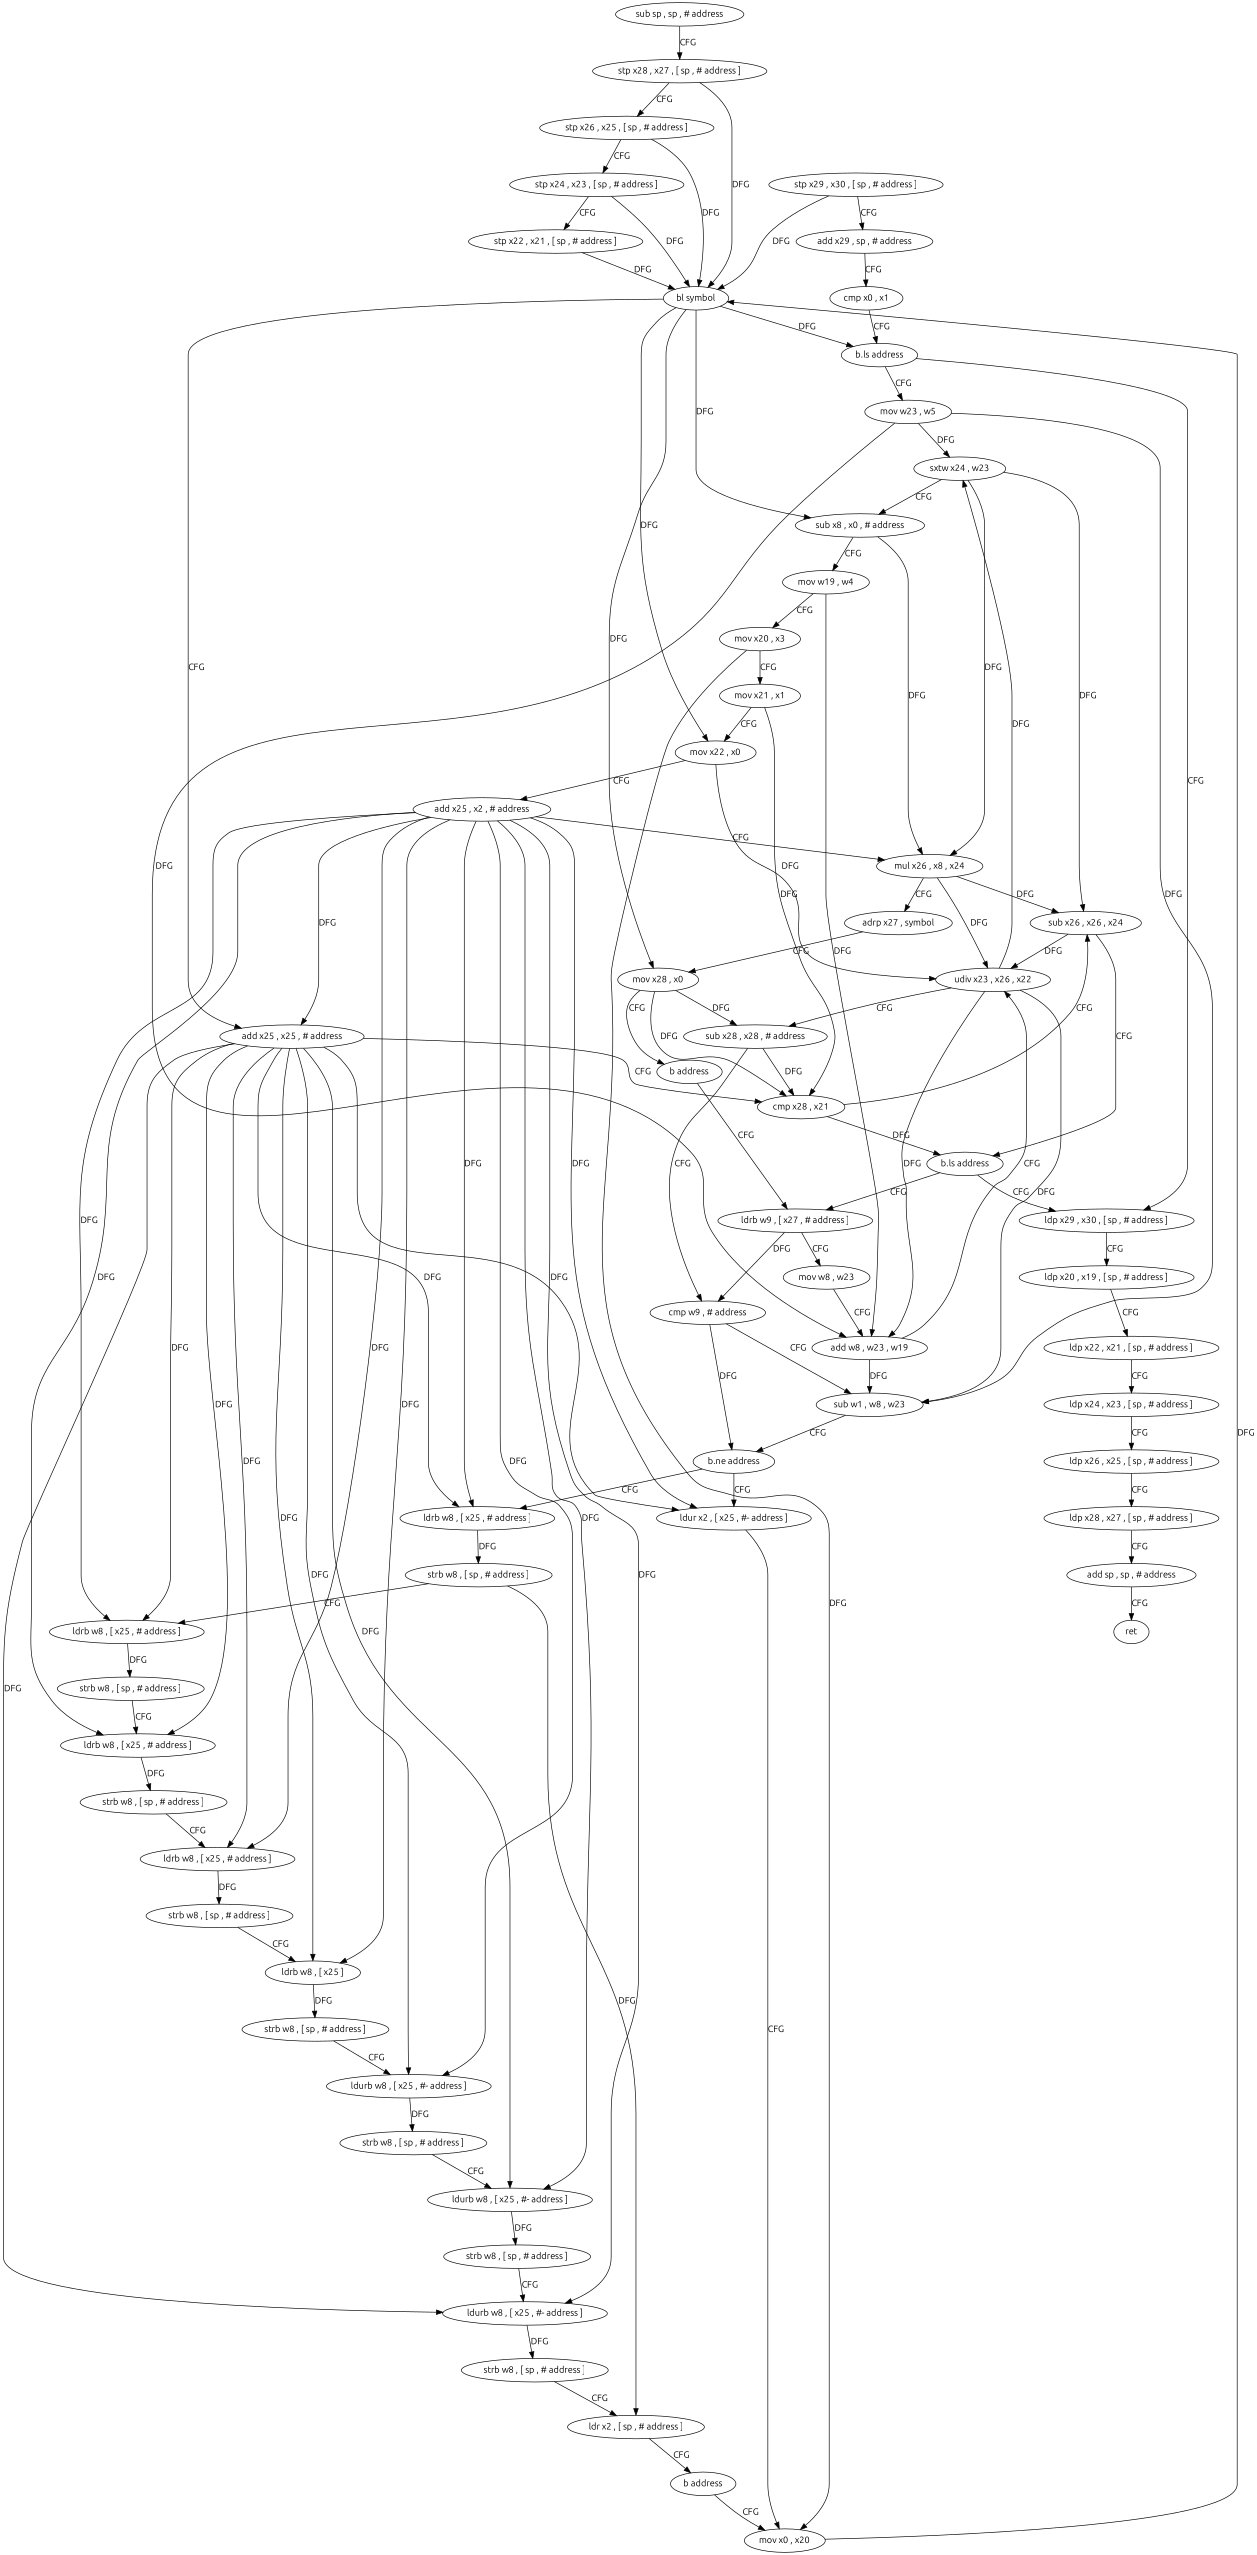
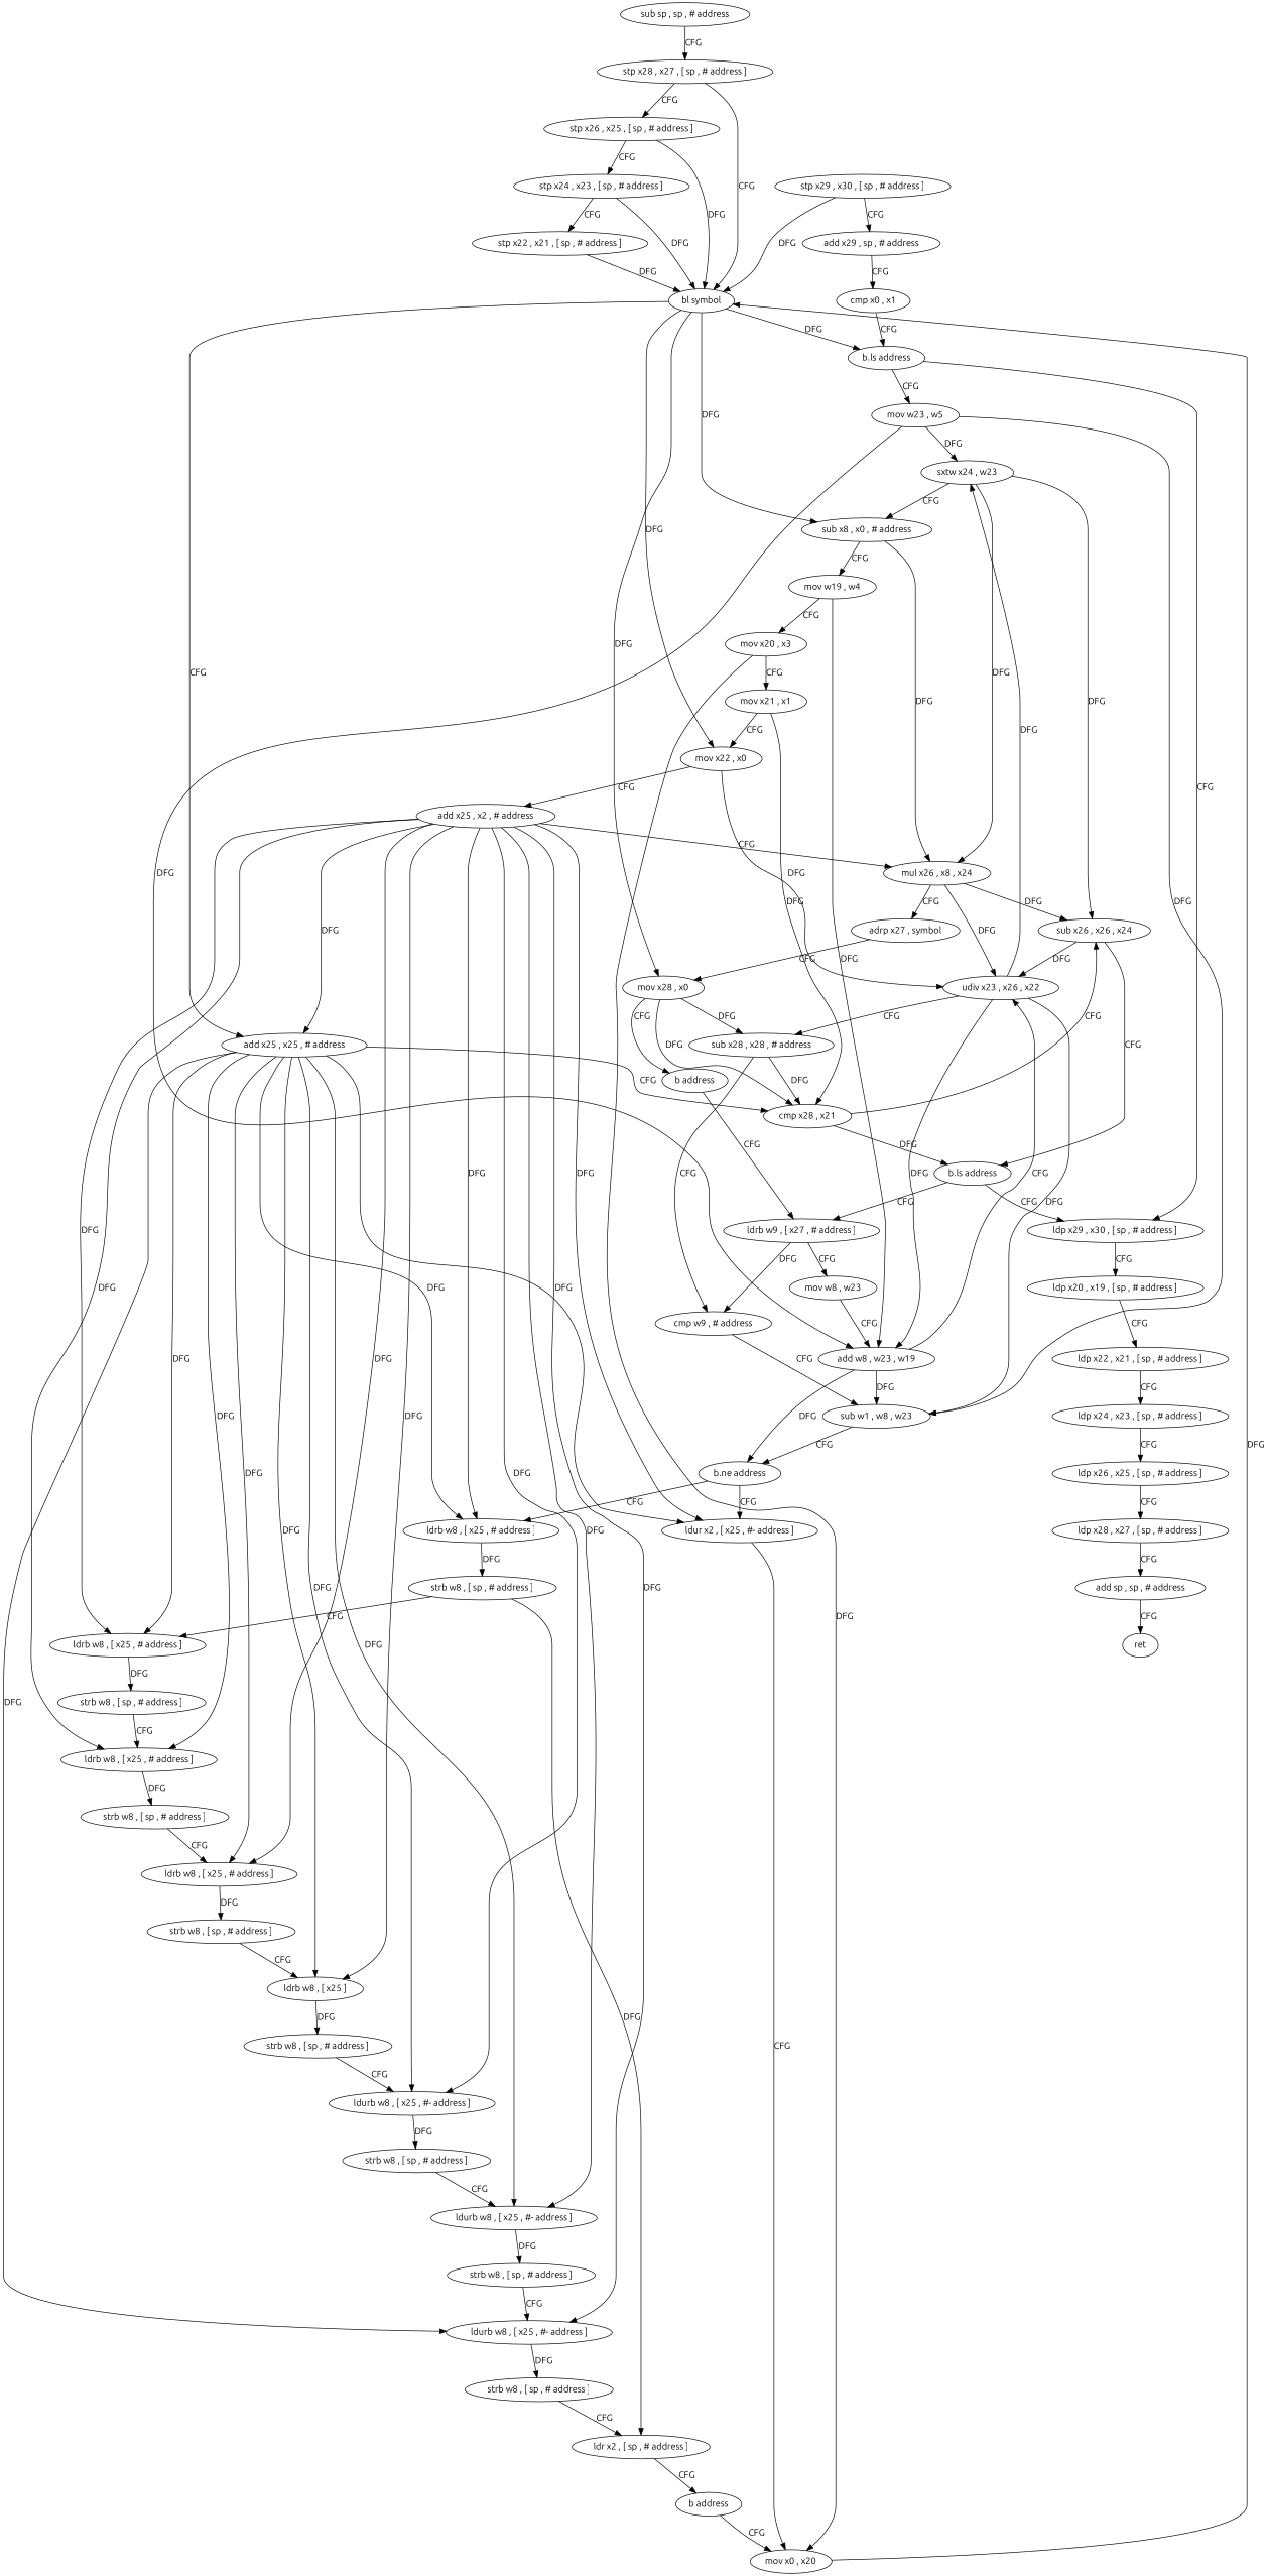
  digraph {
    fontname=Ubuntu
    node [fontname=Ubuntu]
    edge [fontname=Ubuntu]
    n1 [label="sub sp , sp , # address"]
    n2 [label="stp x28 , x27 , [ sp , # address ]"]
    n3 [label="stp x26 , x25 , [ sp , # address ]"]
    n4 [label="bl symbol"]
    n5 [label="stp x24 , x23 , [ sp , # address ]"]
    n6 [label="b.ls address"]
    n7 [label="sub x8 , x0 , # address"]
    n8 [label="mov x22 , x0"]
    n9 [label="add x25 , x25 , # address"]
    n10 [label="mov x28 , x0"]
    n11 [label="stp x22 , x21 , [ sp , # address ]"]
    n12 [label="stp x29 , x30 , [ sp , # address ]"]
    n13 [label="add x29 , sp , # address"]
    n14 [label="cmp x0 , x1"]
    n15 [label="ldp x29 , x30 , [ sp , # address ]"]
    n16 [label="mov w23 , w5"]
    n17 [label="ldp x20 , x19 , [ sp , # address ]"]
    n18 [label="sxtw x24 , w23"]
    n19 [label="add w8 , w23 , w19"]
    n20 [label="sub w1 , w8 , w23"]
    n21 [label="ldp x22 , x21 , [ sp , # address ]"]
    n22 [label="mul x26 , x8 , x24"]
    n23 [label="sub x26 , x26 , x24"]
    n24 [label="udiv x23 , x26 , x22"]
    n25 [label="b.ne address"]
    n26 [label="ldp x24 , x23 , [ sp , # address ]"]
    n27 [label="ldp x26 , x25 , [ sp , # address ]"]
    n28 [label="ldp x28 , x27 , [ sp , # address ]"]
    n29 [label="add sp , sp , # address"]
    n30 [label=ret]
    n31 [label="mov w19 , w4"]
    n32 [label="adrp x27 , symbol"]
    n33 [label="b.ls address"]
    n34 [label="mov x20 , x3"]
    n35 [label="mov x21 , x1"]
    n36 [label="mov x0 , x20"]
    n37 [label="cmp x28 , x21"]
    n38 [label="add x25 , x2 , # address"]
    n39 [label="ldur x2 , [ x25 , #- address ]"]
    n40 [label="ldrb w8 , [ x25 , # address ]"]
    n41 [label="ldrb w8 , [ x25 , # address ]"]
    n42 [label="ldrb w8 , [ x25 , # address ]"]
    n43 [label="ldrb w8 , [ x25 , # address ]"]
    n44 [label="ldrb w8 , [ x25 ]"]
    n45 [label="ldurb w8 , [ x25 , #- address ]"]
    n46 [label="ldurb w8 , [ x25 , #- address ]"]
    n47 [label="ldurb w8 , [ x25 , #- address ]"]
    n48 [label="sub x28 , x28 , # address"]
    n49 [label="strb w8 , [ sp , # address ]"]
    n50 [label="strb w8 , [ sp , # address ]"]
    n51 [label="strb w8 , [ sp , # address ]"]
    n52 [label="strb w8 , [ sp , # address ]"]
    n53 [label="strb w8 , [ sp , # address ]"]
    n54 [label="strb w8 , [ sp , # address ]"]
    n55 [label="strb w8 , [ sp , # address ]"]
    n56 [label="strb w8 , [ sp , # address ]"]
    n57 [label="b address"]
    n58 [label="ldrb w9 , [ x27 , # address ]"]
    n59 [label="cmp w9 , # address"]
    n60 [label="mov w8 , w23"]
    n61 [label="ldr x2 , [ sp , # address ]"]
    n62 [label="b address"]
    n1 -> n2 [label=CFG]
    n2 -> n3 [label=CFG]
-   n2 -> n4 [label=DFG]
+   n2 -> n4 [label=CFG]
    n3 -> n4 [label=DFG]
    n3 -> n5 [label=CFG]
    n4 -> n6 [label=DFG]
    n4 -> n7 [label=DFG]
    n4 -> n8 [label=DFG]
    n4 -> n9 [label=CFG]
    n4 -> n10 [label=DFG]
    n5 -> n4 [label=DFG]
    n5 -> n11 [label=CFG]
    n6 -> n15 [label=CFG]
    n6 -> n16 [label=CFG]
    n7 -> n22 [label=DFG]
    n7 -> n31 [label=CFG]
    n8 -> n24 [label=DFG]
    n8 -> n38 [label=CFG]
    n9 -> n37 [label=CFG]
    n9 -> n39 [label=DFG]
    n9 -> n40 [label=DFG]
    n9 -> n41 [label=DFG]
    n9 -> n42 [label=DFG]
    n9 -> n43 [label=DFG]
    n9 -> n44 [label=DFG]
    n9 -> n45 [label=DFG]
    n9 -> n46 [label=DFG]
    n9 -> n47 [label=DFG]
    n10 -> n37 [label=DFG]
    n10 -> n48 [label=DFG]
    n10 -> n57 [label=CFG]
    n11 -> n4 [label=DFG]
    n12 -> n4 [label=DFG]
    n12 -> n13 [label=CFG]
    n13 -> n14 [label=CFG]
    n14 -> n6 [label=CFG]
    n15 -> n17 [label=CFG]
    n16 -> n18 [label=DFG]
    n16 -> n19 [label=DFG]
    n16 -> n20 [label=DFG]
    n17 -> n21 [label=CFG]
    n18 -> n7 [label=CFG]
    n18 -> n22 [label=DFG]
    n18 -> n23 [label=DFG]
    n19 -> n20 [label=DFG]
    n19 -> n24 [label=CFG]
    n20 -> n25 [label=CFG]
    n21 -> n26 [label=CFG]
    n22 -> n23 [label=DFG]
    n22 -> n24 [label=DFG]
    n22 -> n32 [label=CFG]
    n23 -> n24 [label=DFG]
    n23 -> n33 [label=CFG]
    n24 -> n18 [label=DFG]
    n24 -> n19 [label=DFG]
    n24 -> n20 [label=DFG]
    n24 -> n48 [label=CFG]
    n25 -> n39 [label=CFG]
    n25 -> n40 [label=CFG]
    n26 -> n27 [label=CFG]
    n27 -> n28 [label=CFG]
    n28 -> n29 [label=CFG]
    n29 -> n30 [label=CFG]
    n31 -> n19 [label=DFG]
    n31 -> n34 [label=CFG]
    n32 -> n10 [label=CFG]
    n33 -> n15 [label=CFG]
    n33 -> n58 [label=CFG]
    n34 -> n35 [label=CFG]
    n34 -> n36 [label=DFG]
    n35 -> n8 [label=CFG]
    n35 -> n37 [label=DFG]
    n36 -> n4 [label=DFG]
    n37 -> n23 [label=CFG]
    n37 -> n33 [label=DFG]
    n38 -> n9 [label=DFG]
    n38 -> n22 [label=CFG]
    n38 -> n39 [label=DFG]
    n38 -> n40 [label=DFG]
    n38 -> n41 [label=DFG]
    n38 -> n42 [label=DFG]
    n38 -> n43 [label=DFG]
    n38 -> n44 [label=DFG]
    n38 -> n45 [label=DFG]
    n38 -> n46 [label=DFG]
    n38 -> n47 [label=DFG]
    n39 -> n36 [label=CFG]
    n40 -> n49 [label=DFG]
    n41 -> n50 [label=DFG]
    n42 -> n51 [label=DFG]
    n43 -> n52 [label=DFG]
    n44 -> n53 [label=DFG]
    n45 -> n54 [label=DFG]
    n46 -> n55 [label=DFG]
    n47 -> n56 [label=DFG]
    n48 -> n37 [label=DFG]
    n48 -> n59 [label=CFG]
    n49 -> n41 [label=CFG]
    n49 -> n61 [label=DFG]
    n50 -> n42 [label=CFG]
    n51 -> n43 [label=CFG]
    n52 -> n44 [label=CFG]
    n53 -> n45 [label=CFG]
    n54 -> n46 [label=CFG]
    n55 -> n47 [label=CFG]
    n56 -> n61 [label=CFG]
    n57 -> n58 [label=CFG]
    n58 -> n59 [label=DFG]
    n58 -> n60 [label=CFG]
    n59 -> n20 [label=CFG]
-   n59 -> n25 [label=DFG]
+   n19 -> n25 [label=DFG]
    n60 -> n19 [label=CFG]
    n61 -> n62 [label=CFG]
    n62 -> n36 [label=CFG]
  }
